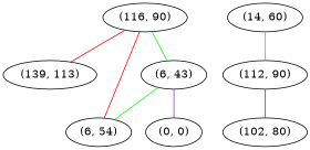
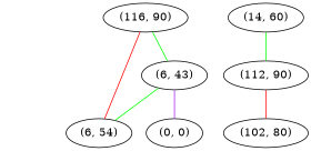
  graph {
    edge [color=red weight=1]
    "(116, 90)"
-   "(139, 113)"
    "(6, 43)"
    "(6, 54)"
    "(0, 0)"
    "(112, 90)"
    "(102, 80)"
    "(14, 60)"
-   "(116, 90)" -- "(139, 113)"
    "(116, 90)" -- "(6, 43)" [color=green weight=2]
    "(116, 90)" -- "(6, 54)"
    "(6, 43)" -- "(6, 54)" [color=green]
    "(6, 43)" -- "(0, 0)" [color=purple weight=4]
    "(112, 90)" -- "(102, 80)"
    "(14, 60)" -- "(112, 90)" [color=green weight=2]
  }
